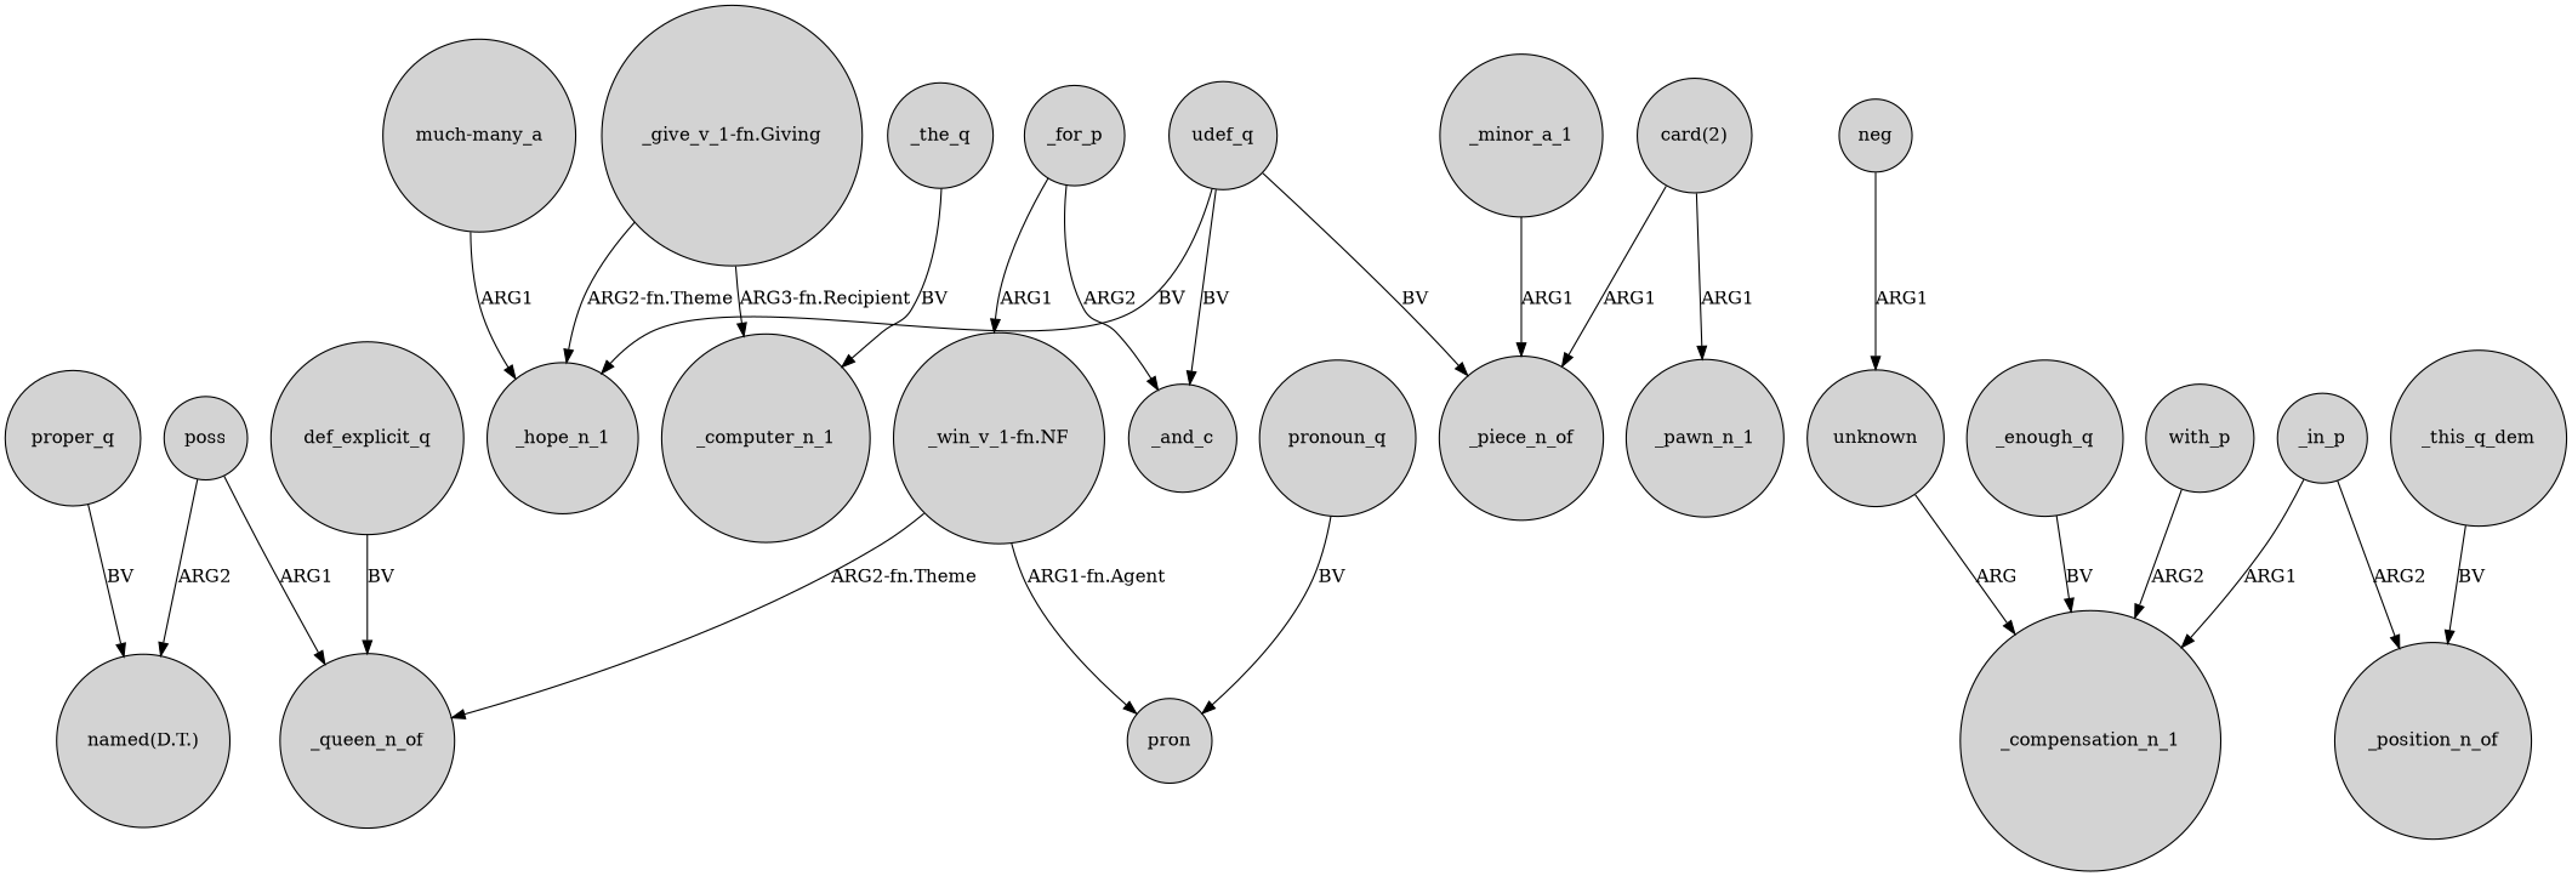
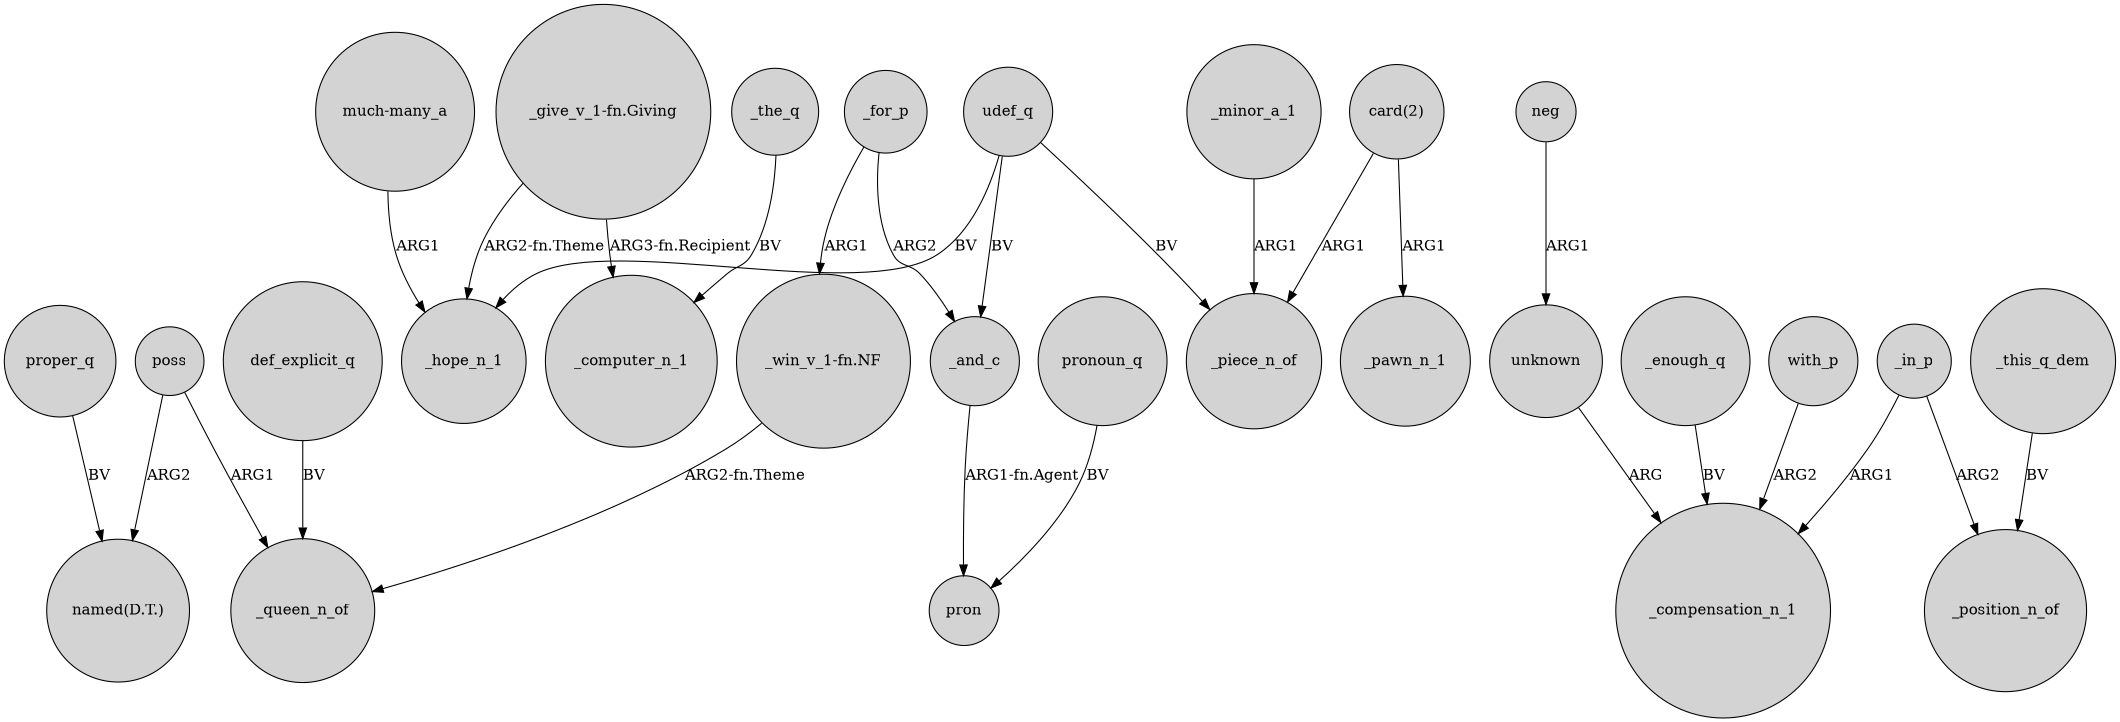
  digraph {
    node [shape=circle style=filled]
    poss
    "named(D.T.)"
    _queen_n_of
    _for_p
    "_win_v_1-fn.NF"
    _and_c
    pron
    neg
    unknown
    _compensation_n_1
    "much-many_a"
    _hope_n_1
    proper_q
    "card(2)"
    _pawn_n_1
    _piece_n_of
    _in_p
    _position_n_of
    udef_q
    def_explicit_q
    _enough_q
    pronoun_q
    _minor_a_1
    with_p
    "_give_v_1-fn.Giving"
    _computer_n_1
    _the_q
    _this_q_dem
    poss -> "named(D.T.)" [label=ARG2]
    poss -> _queen_n_of [label=ARG1]
    _for_p -> "_win_v_1-fn.NF" [label=ARG1]
    _for_p -> _and_c [label=ARG2]
    "_win_v_1-fn.NF" -> _queen_n_of [label="ARG2-fn.Theme"]
-   "_win_v_1-fn.NF" -> pron [label="ARG1-fn.Agent"]
+   _and_c -> pron [label="ARG1-fn.Agent"]
    neg -> unknown [label=ARG1]
    unknown -> _compensation_n_1 [label=ARG]
    "much-many_a" -> _hope_n_1 [label=ARG1]
    proper_q -> "named(D.T.)" [label=BV]
    "card(2)" -> _pawn_n_1 [label=ARG1]
    "card(2)" -> _piece_n_of [label=ARG1]
    _in_p -> _compensation_n_1 [label=ARG1]
    _in_p -> _position_n_of [label=ARG2]
    udef_q -> _and_c [label=BV]
    udef_q -> _hope_n_1 [label=BV]
    udef_q -> _piece_n_of [label=BV]
    def_explicit_q -> _queen_n_of [label=BV]
    _enough_q -> _compensation_n_1 [label=BV]
    pronoun_q -> pron [label=BV]
    _minor_a_1 -> _piece_n_of [label=ARG1]
    with_p -> _compensation_n_1 [label=ARG2]
    "_give_v_1-fn.Giving" -> _hope_n_1 [label="ARG2-fn.Theme"]
    "_give_v_1-fn.Giving" -> _computer_n_1 [label="ARG3-fn.Recipient"]
    _the_q -> _computer_n_1 [label=BV]
    _this_q_dem -> _position_n_of [label=BV]
  }
